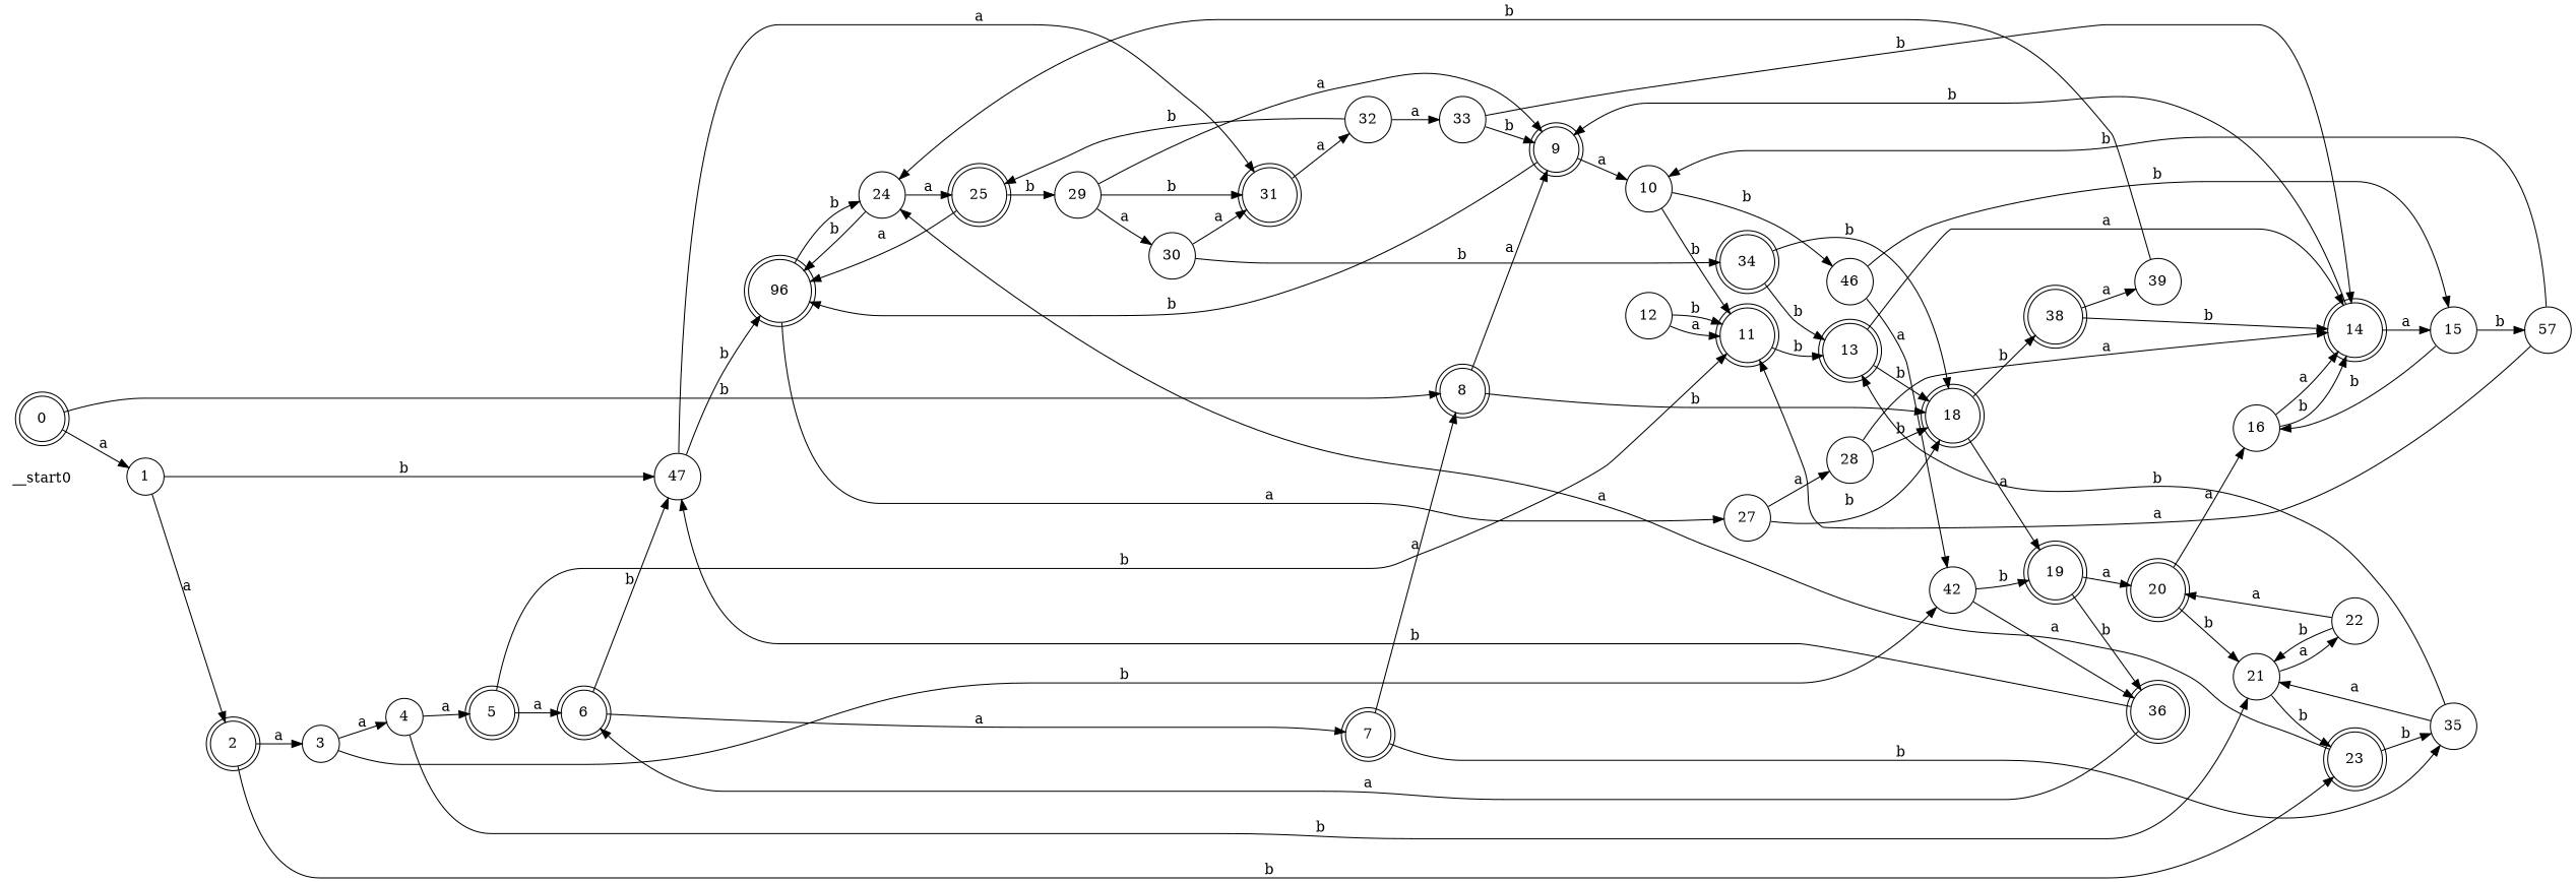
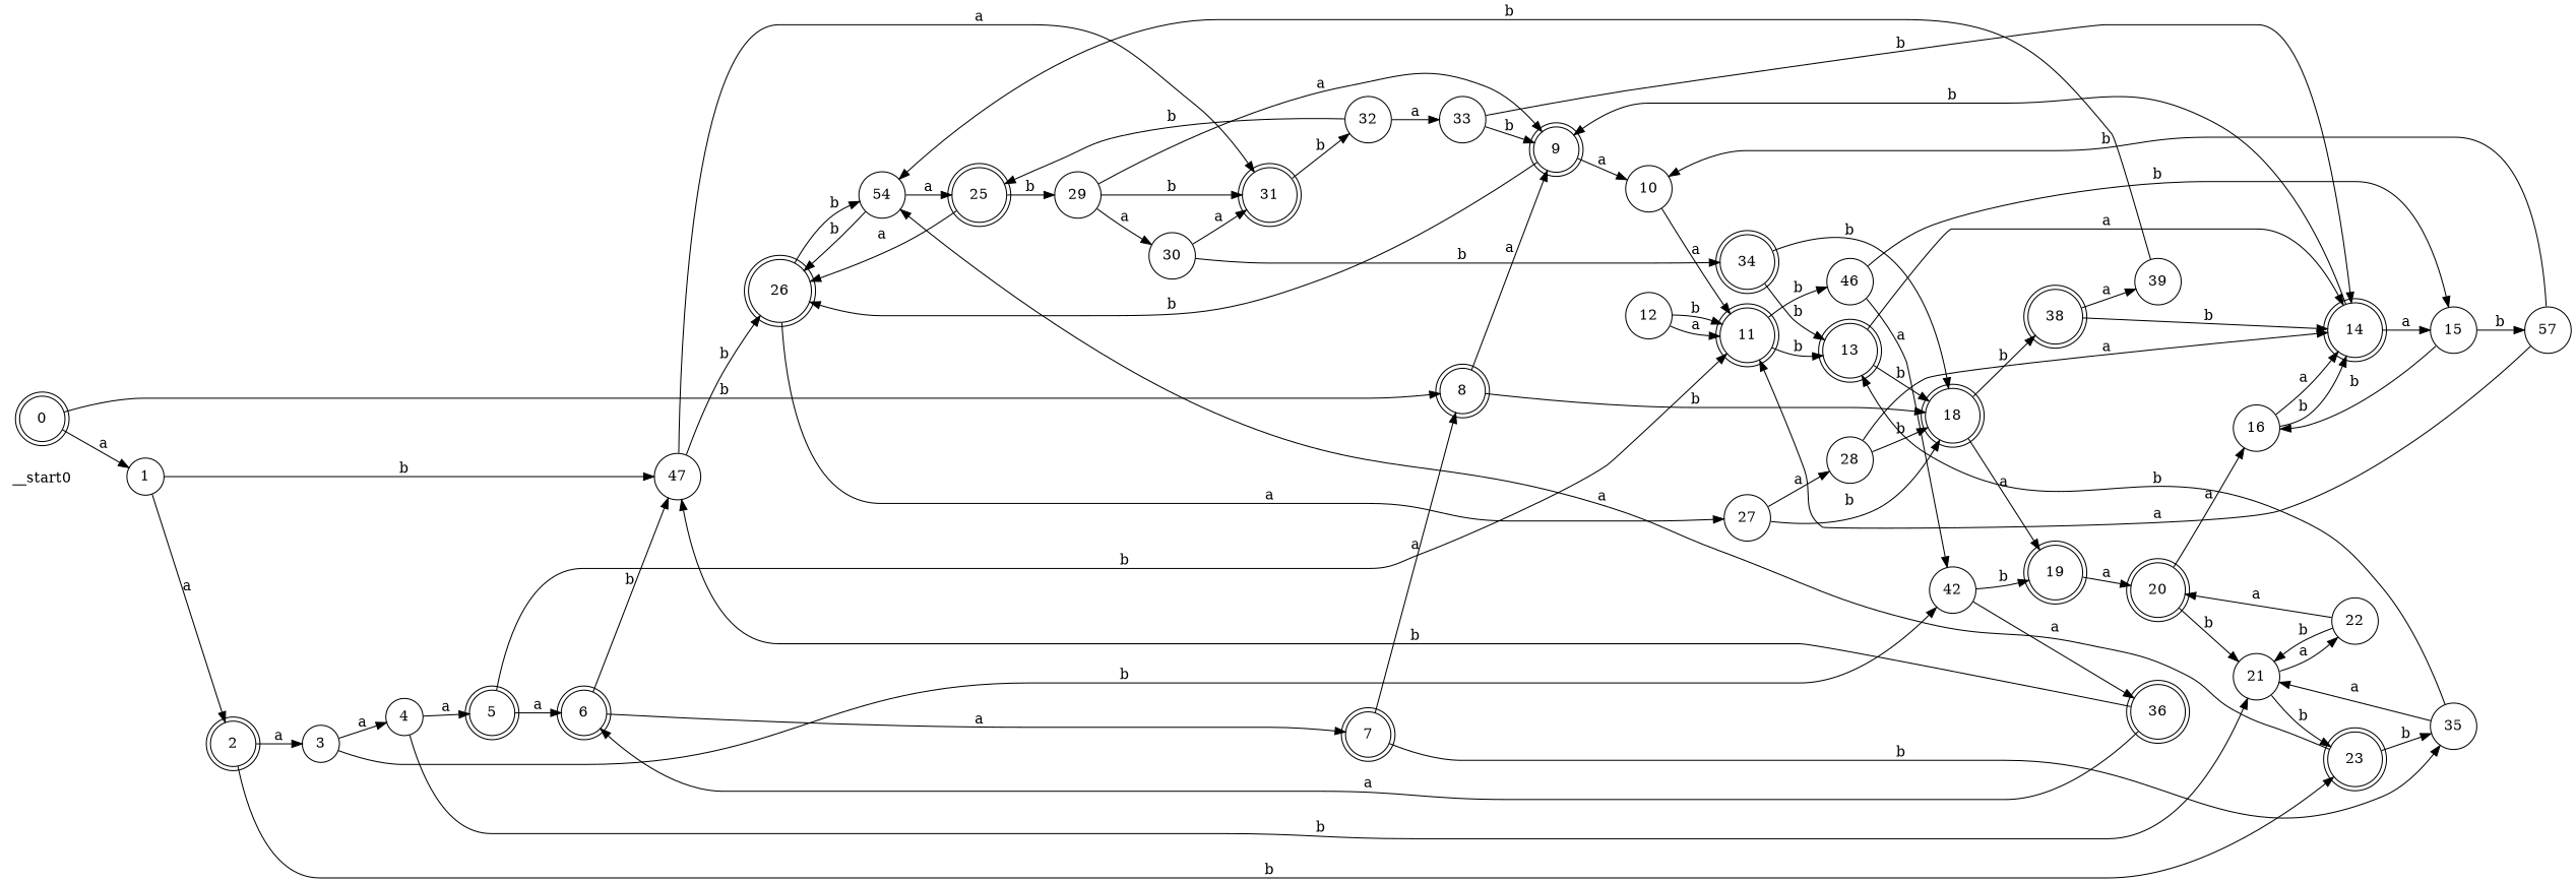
  digraph {
    rankdir=LR
    node [shape=circle color=black fillcolor=white style=filled]
    __start0 [shape=none color="" fillcolor="" style=""]
    n2 [label=0 shape=doublecircle style="rounded,filled"]
    n3 [label=1]
    n4 [label=8 shape=doublecircle style="rounded,filled"]
    n5 [label=2 shape=doublecircle style="rounded,filled"]
    n6 [label=47]
    n7 [label=9 shape=doublecircle style="rounded,filled"]
    n8 [label=18 shape=doublecircle style="rounded,filled"]
    n9 [label=3]
    n10 [label=23 shape=doublecircle style="rounded,filled"]
-   n11 [label=96 shape=doublecircle style="rounded,filled"]
+   n11 [label=26 shape=doublecircle style="rounded,filled"]
    n12 [label=31 shape=doublecircle style="rounded,filled"]
    n13 [label=4]
    n14 [label=42]
    n15 [label=35]
-   n16 [label=24]
+   n16 [label=54]
    n17 [label=5 shape=doublecircle style="rounded,filled"]
    n18 [label=21]
    n19 [label=19 shape=doublecircle style="rounded,filled"]
    n20 [label=36 shape=doublecircle style="rounded,filled"]
    n21 [label=6 shape=doublecircle style="rounded,filled"]
    n22 [label=11 shape=doublecircle style="rounded,filled"]
    n23 [label=22]
    n24 [label=7 shape=doublecircle style="rounded,filled"]
    n25 [label=13 shape=doublecircle style="rounded,filled"]
    n26 [label=10]
    n27 [label=38 shape=doublecircle style="rounded,filled"]
    n28 [label=46]
    n29 [label=27]
    n30 [label=15]
    n31 [label=12]
    n32 [label=14 shape=doublecircle style="rounded,filled"]
    n33 [label=16]
    n34 [label=57]
    n35 [label=20 shape=doublecircle style="rounded,filled"]
    n36 [label=39]
    n37 [label=25 shape=doublecircle style="rounded,filled"]
    n38 [label=29]
    n39 [label=30]
    n40 [label=28]
    n41 [label=34 shape=doublecircle style="rounded,filled"]
    n42 [label=32]
    n43 [label=33]
    n2 -> n3 [label=a]
    n2 -> n4 [label=b]
    n3 -> n5 [label=a]
    n3 -> n6 [label=b]
    n4 -> n7 [label=a]
    n4 -> n8 [label=b]
    n5 -> n9 [label=a]
    n5 -> n10 [label=b]
    n6 -> n11 [label=b]
    n6 -> n12 [label=a]
    n7 -> n11 [label=b]
    n7 -> n26 [label=a]
    n8 -> n19 [label=a]
    n8 -> n27 [label=b]
    n9 -> n13 [label=a]
    n9 -> n14 [label=b]
    n10 -> n15 [label=b]
    n10 -> n16 [label=a]
    n11 -> n16 [label=b]
    n11 -> n29 [label=a]
-   n12 -> n42 [label=a]
+   n12 -> n42 [label=b]
    n13 -> n17 [label=a]
    n13 -> n18 [label=b]
    n14 -> n19 [label=b]
    n14 -> n20 [label=a]
    n15 -> n18 [label=a]
    n15 -> n25 [label=b]
    n16 -> n11 [label=b]
    n16 -> n37 [label=a]
    n17 -> n21 [label=a]
    n17 -> n22 [label=b]
    n18 -> n10 [label=b]
    n18 -> n23 [label=a]
-   n19 -> n20 [label=b]
    n19 -> n35 [label=a]
    n20 -> n6 [label=b]
    n20 -> n21 [label=a]
    n21 -> n6 [label=b]
    n21 -> n24 [label=a]
    n22 -> n25 [label=b]
    n23 -> n18 [label=b]
    n23 -> n35 [label=a]
    n24 -> n4 [label=a]
    n24 -> n15 [label=b]
    n25 -> n8 [label=b]
    n25 -> n32 [label=a]
-   n26 -> n22 [label=b]
-   n26 -> n28 [label=b]
+   n26 -> n22 [label=a]
+   n22 -> n28 [label=b]
    n27 -> n32 [label=b]
    n27 -> n36 [label=a]
    n28 -> n14 [label=a]
    n28 -> n30 [label=b]
    n29 -> n8 [label=b]
    n29 -> n40 [label=a]
    n30 -> n33 [label=b]
    n30 -> n34 [label=b]
    n31 -> n22 [label=a]
    n31 -> n22 [label=b]
    n32 -> n7 [label=b]
    n32 -> n30 [label=a]
    n33 -> n32 [label=a]
    n33 -> n32 [label=b]
    n34 -> n22 [label=a]
    n34 -> n26 [label=b]
    n35 -> n18 [label=b]
    n35 -> n33 [label=a]
    n36 -> n16 [label=b]
    n37 -> n11 [label=a]
    n37 -> n38 [label=b]
    n38 -> n7 [label=a]
    n38 -> n12 [label=b]
    n38 -> n39 [label=a]
    n39 -> n12 [label=a]
    n39 -> n41 [label=b]
    n40 -> n8 [label=b]
    n40 -> n32 [label=a]
    n41 -> n8 [label=b]
    n41 -> n25 [label=b]
    n42 -> n37 [label=b]
    n42 -> n43 [label=a]
    n43 -> n7 [label=b]
    n43 -> n32 [label=b]
  }
